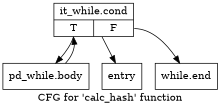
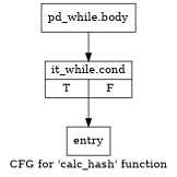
  digraph {
    label="CFG for 'calc_hash' function"
    node [shape=record]
    n1 [label="{entry}"]
    n2 [label="{it_while.cond|{<s0>T|<s1>F}}"]
    n3 [label="{pd_while.body}"]
-   n4 [label="{while.end}"]
    n2 -> n1
-   n2 -> n3 [tailport=s0]
-   n2 -> n4 [tailport=s1]
    n3 -> n2
  }
